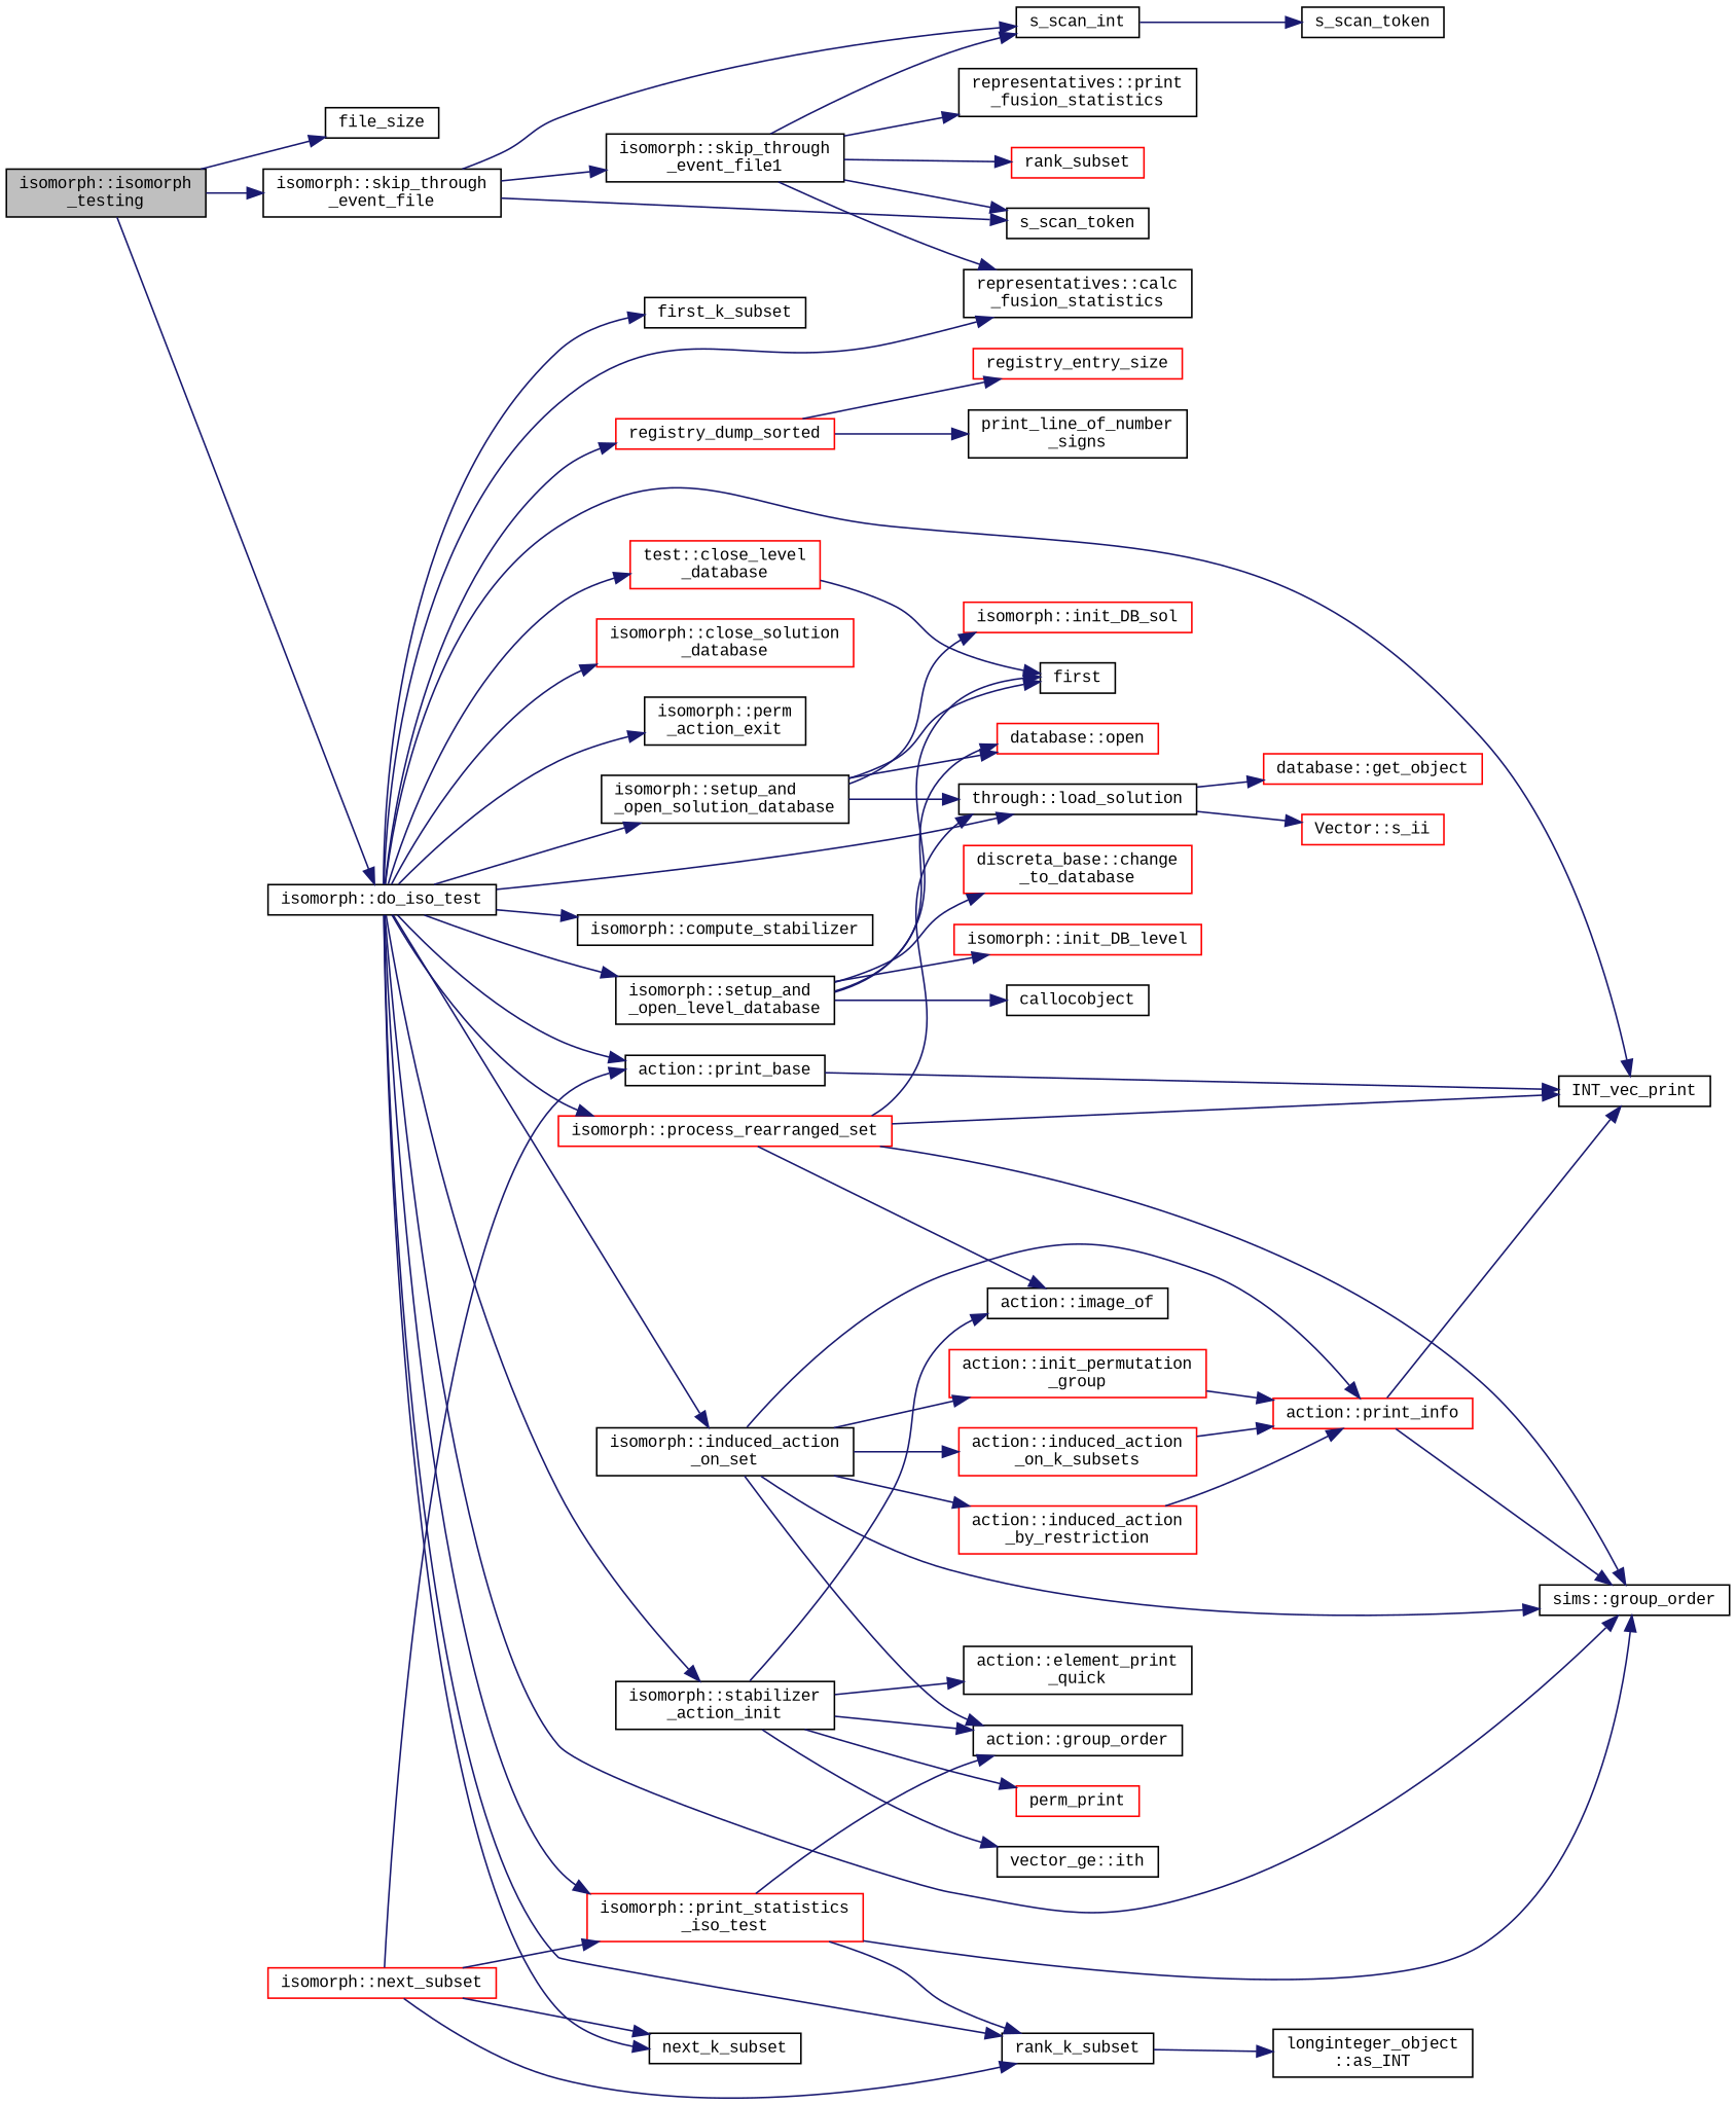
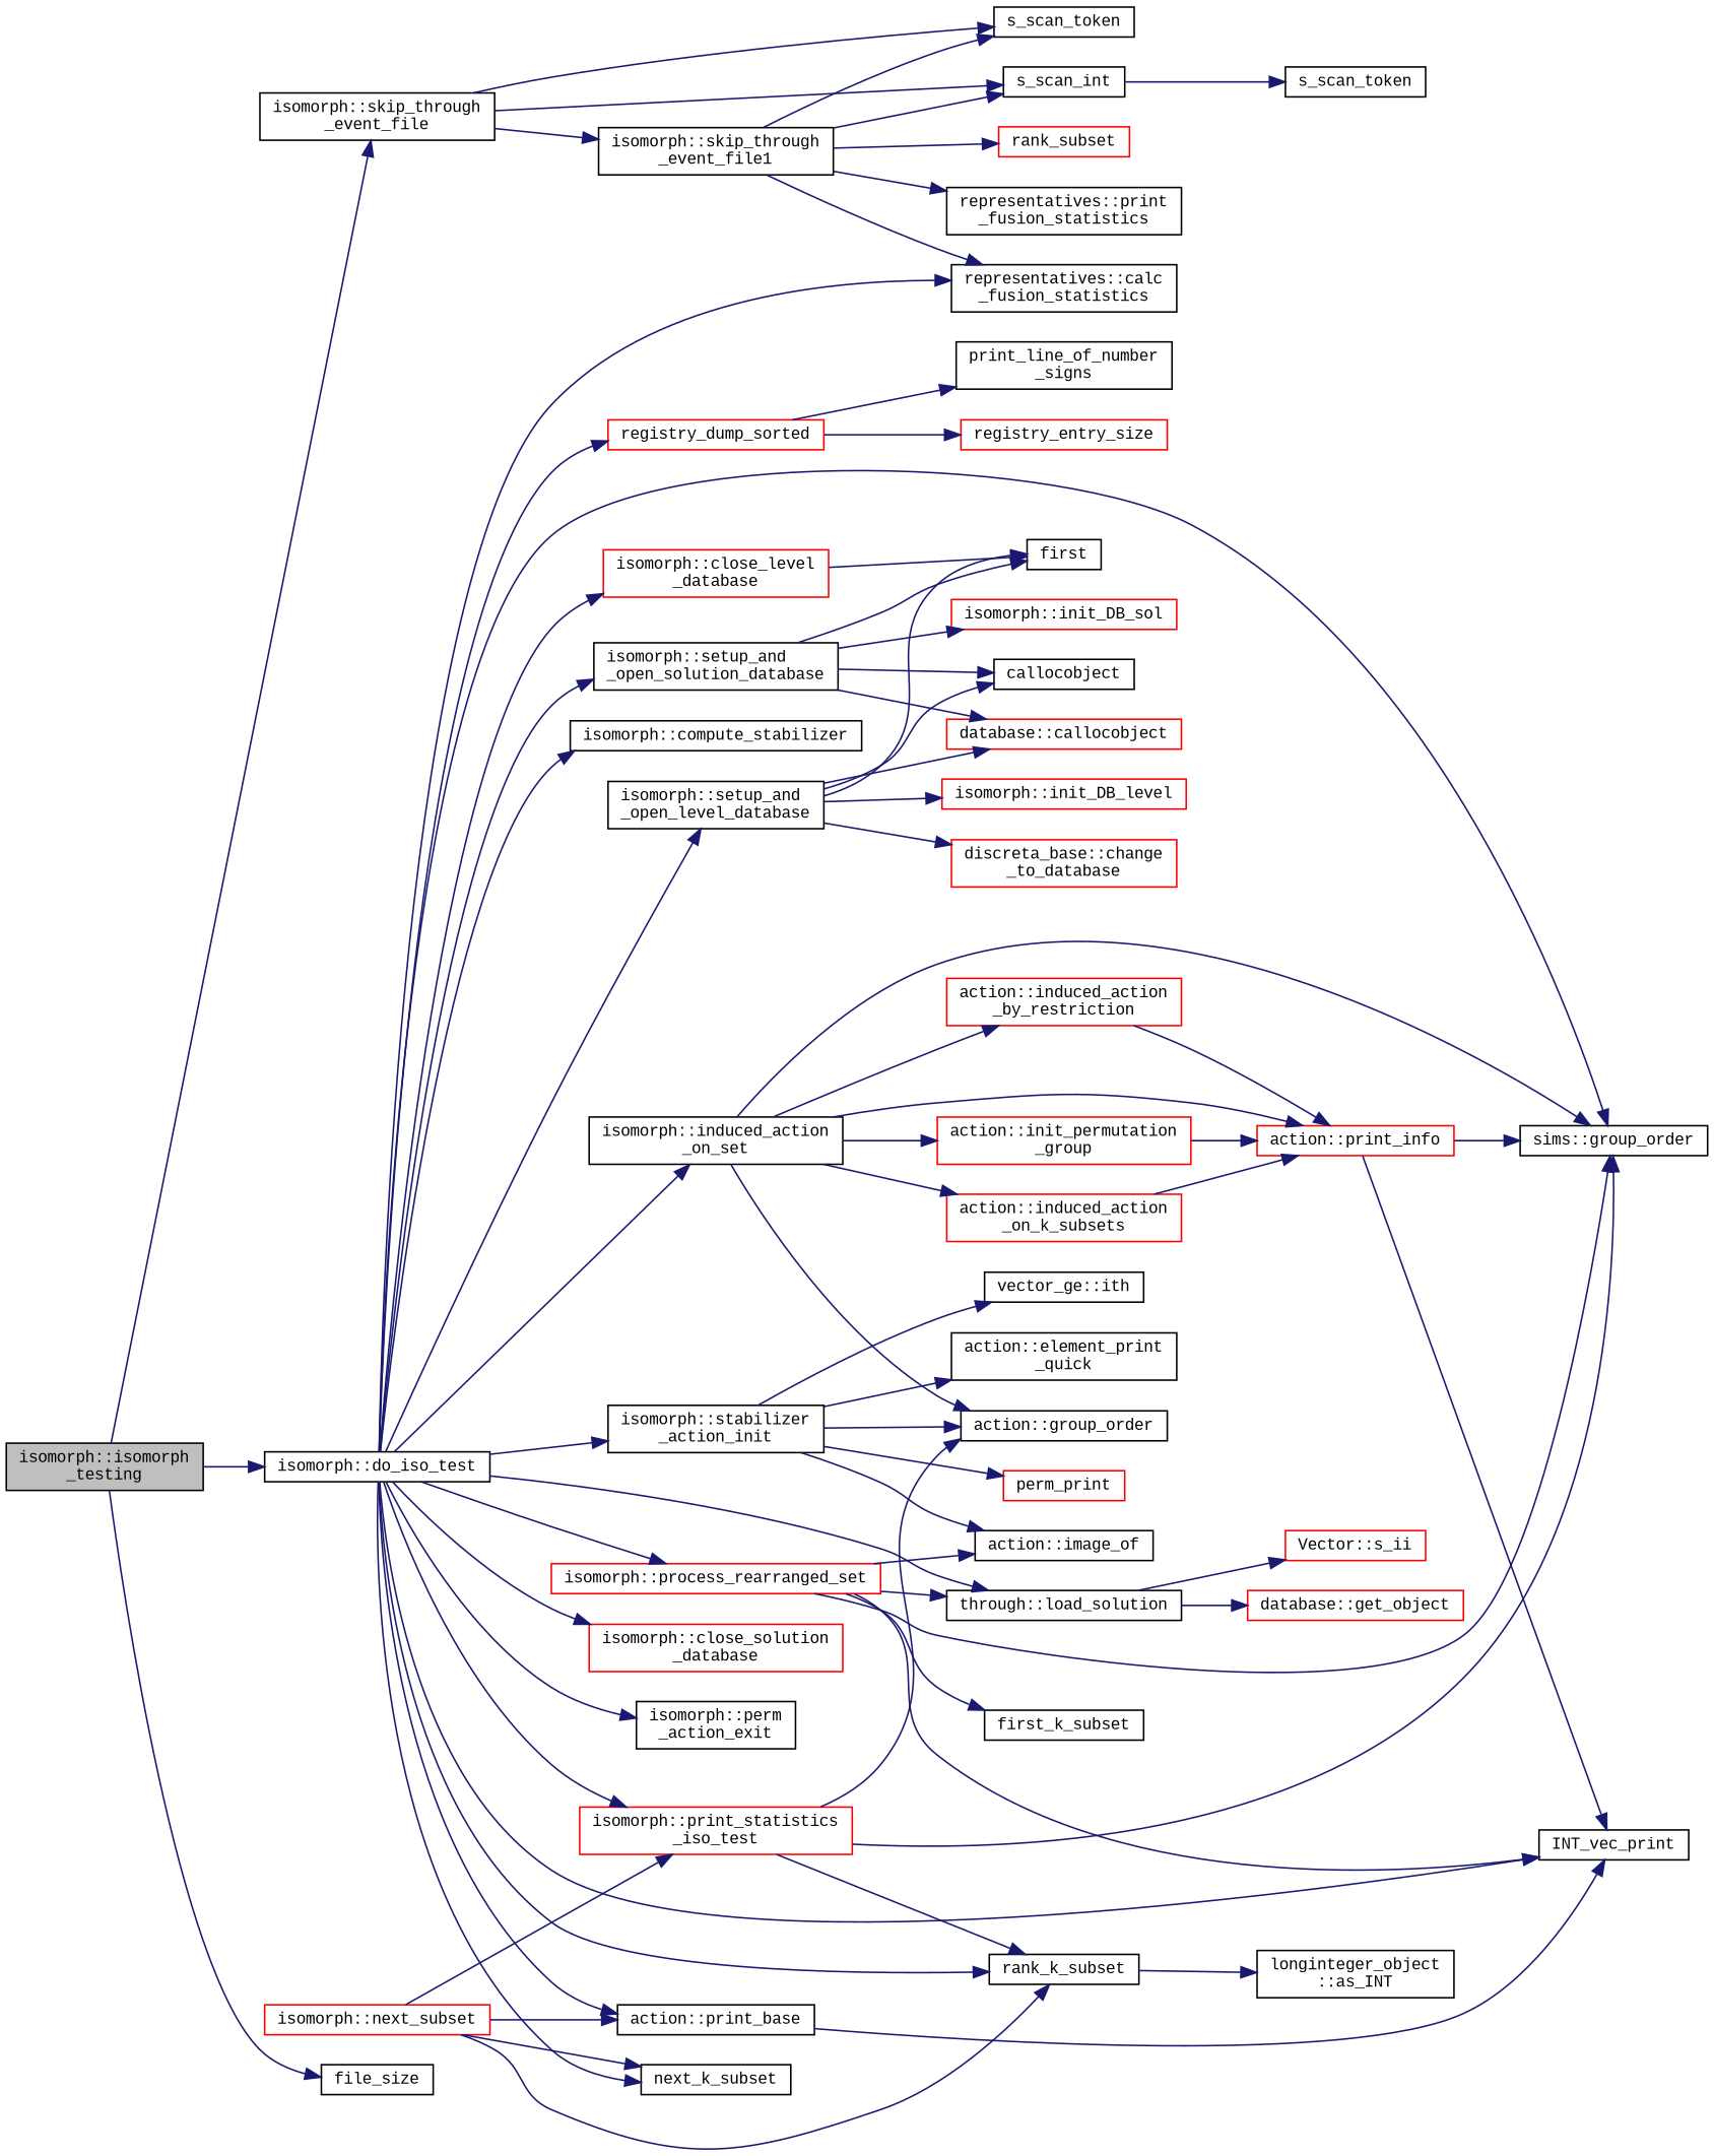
  digraph {
    fontname="Liberation Mono"
    rankdir=LR
    node [color=black fillcolor=white fontname="Liberation Mono" fontsize=10 shape=record style=filled]
    edge [color=midnightblue fontname="Liberation Mono" fontsize=10 labelfontname=Helvetica labelfontsize=10 style=solid]
    n1 [fillcolor=grey75 fontcolor=black height=0.2 label="isomorph::isomorph\l_testing" width=0.4]
    n2 [height=0.2 label="isomorph::skip_through\l_event_file" width=0.4]
    n3 [height=0.2 label="isomorph::do_iso_test" width=0.4]
    n4 [height=0.2 label=file_size width=0.4]
    n5 [height=0.2 label=s_scan_token width=0.4]
    n6 [height=0.2 label=s_scan_int width=0.4]
    n7 [height=0.2 label="isomorph::skip_through\l_event_file1" width=0.4]
    n8 [height=0.2 label="representatives::calc\l_fusion_statistics" width=0.4]
    n9 [height=0.2 label="isomorph::setup_and\l_open_solution_database" width=0.4]
    n10 [height=0.2 label="isomorph::setup_and\l_open_level_database" width=0.4]
    n11 [height=0.2 label="isomorph::compute_stabilizer" width=0.4]
    n12 [height=0.2 label="sims::group_order" width=0.4]
    n13 [height=0.2 label="through::load_solution" width=0.4]
    n14 [height=0.2 label=INT_vec_print width=0.4]
    n15 [height=0.2 label="isomorph::induced_action\l_on_set" width=0.4]
    n16 [height=0.2 label="isomorph::stabilizer\l_action_init" width=0.4]
    n17 [height=0.2 label="action::print_base" width=0.4]
    n18 [height=0.2 label=first_k_subset width=0.4]
    n19 [height=0.2 label=rank_k_subset width=0.4]
    n20 [color=red height=0.2 label=registry_dump_sorted width=0.4]
    n21 [color=red height=0.2 label="isomorph::print_statistics\l_iso_test" width=0.4]
    n22 [height=0.2 label=next_k_subset width=0.4]
    n23 [color=red height=0.2 label="isomorph::process_rearranged_set" width=0.4]
-   n24 [color=red height=0.2 label="test::close_level\l_database" width=0.4]
+   n24 [color=red height=0.2 label="isomorph::close_level\l_database" width=0.4]
    n25 [color=red height=0.2 label="isomorph::close_solution\l_database" width=0.4]
    n26 [height=0.2 label="isomorph::perm\l_action_exit" width=0.4]
    n27 [height=0.2 label=s_scan_token width=0.4]
    n28 [color=red height=0.2 label=rank_subset width=0.4]
    n29 [height=0.2 label="representatives::print\l_fusion_statistics" width=0.4]
    n30 [height=0.2 label=first width=0.4]
    n31 [height=0.2 label=callocobject width=0.4]
    n32 [color=red height=0.2 label="isomorph::init_DB_sol" width=0.4]
-   n33 [color=red height=0.2 label="database::open" width=0.4]
+   n33 [color=red height=0.2 label="database::callocobject" width=0.4]
    n34 [color=red height=0.2 label="discreta_base::change\l_to_database" width=0.4]
    n35 [color=red height=0.2 label="isomorph::init_DB_level" width=0.4]
    n36 [color=red height=0.2 label="database::get_object" width=0.4]
    n37 [color=red height=0.2 label="Vector::s_ii" width=0.4]
    n38 [color=red height=0.2 label="action::induced_action\l_by_restriction" width=0.4]
    n39 [color=red height=0.2 label="action::print_info" width=0.4]
    n40 [height=0.2 label="action::group_order" width=0.4]
    n41 [color=red height=0.2 label="action::init_permutation\l_group" width=0.4]
    n42 [color=red height=0.2 label="action::induced_action\l_on_k_subsets" width=0.4]
    n43 [height=0.2 label="vector_ge::ith" width=0.4]
    n44 [height=0.2 label="action::image_of" width=0.4]
    n45 [height=0.2 label="action::element_print\l_quick" width=0.4]
    n46 [color=red height=0.2 label=perm_print width=0.4]
    n47 [height=0.2 label="longinteger_object\l::as_INT" width=0.4]
    n48 [height=0.2 label="print_line_of_number\l_signs" width=0.4]
    n49 [color=red height=0.2 label=registry_entry_size width=0.4]
    n50 [color=red height=0.2 label="isomorph::next_subset" width=0.4]
    n1 -> n2
    n1 -> n3
    n1 -> n4
    n2 -> n5
    n2 -> n6
    n2 -> n7
    n3 -> n8
    n3 -> n9
    n3 -> n10
    n3 -> n11
    n3 -> n12
    n3 -> n13
    n3 -> n14
    n3 -> n15
    n3 -> n16
    n3 -> n17
-   n3 -> n18
+   n23 -> n18
    n3 -> n19
    n3 -> n20
    n3 -> n21
    n3 -> n22
    n3 -> n23
    n3 -> n24
    n3 -> n25
    n3 -> n26
    n6 -> n27
    n7 -> n5
    n7 -> n6
    n7 -> n8
    n7 -> n28
    n7 -> n29
    n9 -> n30
-   n9 -> n13
+   n9 -> n31
    n9 -> n32
    n9 -> n33
    n10 -> n30
    n10 -> n31
    n10 -> n33
    n10 -> n34
    n10 -> n35
    n13 -> n36
    n13 -> n37
    n15 -> n12
    n15 -> n38
    n15 -> n39
    n15 -> n40
    n15 -> n41
    n15 -> n42
    n16 -> n40
    n16 -> n43
    n16 -> n44
    n16 -> n45
    n16 -> n46
    n17 -> n14
    n19 -> n47
    n20 -> n48
    n20 -> n49
    n21 -> n12
    n21 -> n19
    n21 -> n40
    n23 -> n12
    n23 -> n13
    n23 -> n14
    n23 -> n44
    n24 -> n30
    n38 -> n39
    n39 -> n12
    n39 -> n14
    n41 -> n39
    n42 -> n39
    n50 -> n17
    n50 -> n19
    n50 -> n21
    n50 -> n22
  }
